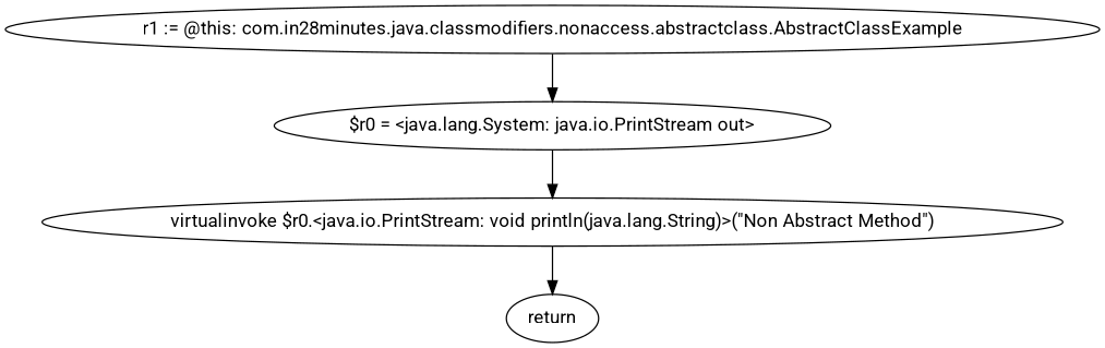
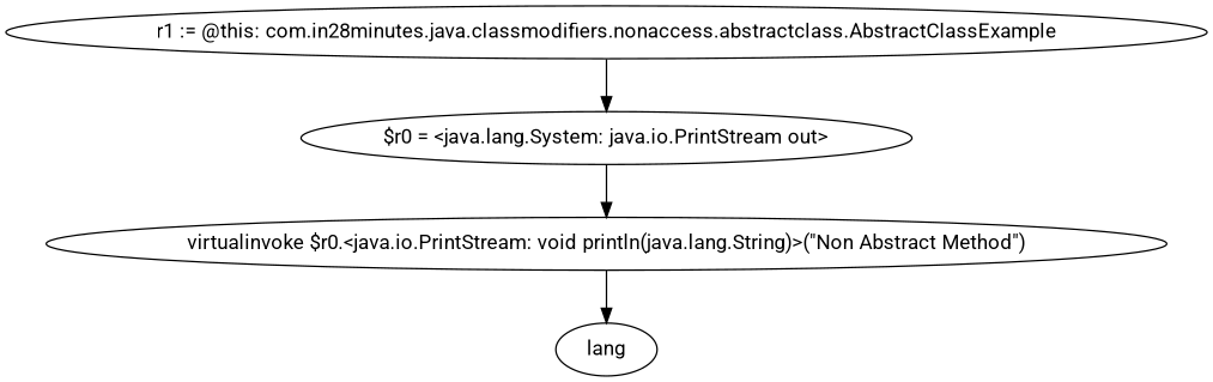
  digraph {
    fontname=Roboto
    node [fontname=Roboto]
    edge [fontname=Roboto]
    "r1 := @this: com.in28minutes.java.classmodifiers.nonaccess.abstractclass.AbstractClassExample"
    "$r0 = <java.lang.System: java.io.PrintStream out>"
    "virtualinvoke $r0.<java.io.PrintStream: void println(java.lang.String)>(\"Non Abstract Method\")"
-   return
+   return [label=lang]
    "r1 := @this: com.in28minutes.java.classmodifiers.nonaccess.abstractclass.AbstractClassExample" -> "$r0 = <java.lang.System: java.io.PrintStream out>"
    "$r0 = <java.lang.System: java.io.PrintStream out>" -> "virtualinvoke $r0.<java.io.PrintStream: void println(java.lang.String)>(\"Non Abstract Method\")"
    "virtualinvoke $r0.<java.io.PrintStream: void println(java.lang.String)>(\"Non Abstract Method\")" -> return
  }
